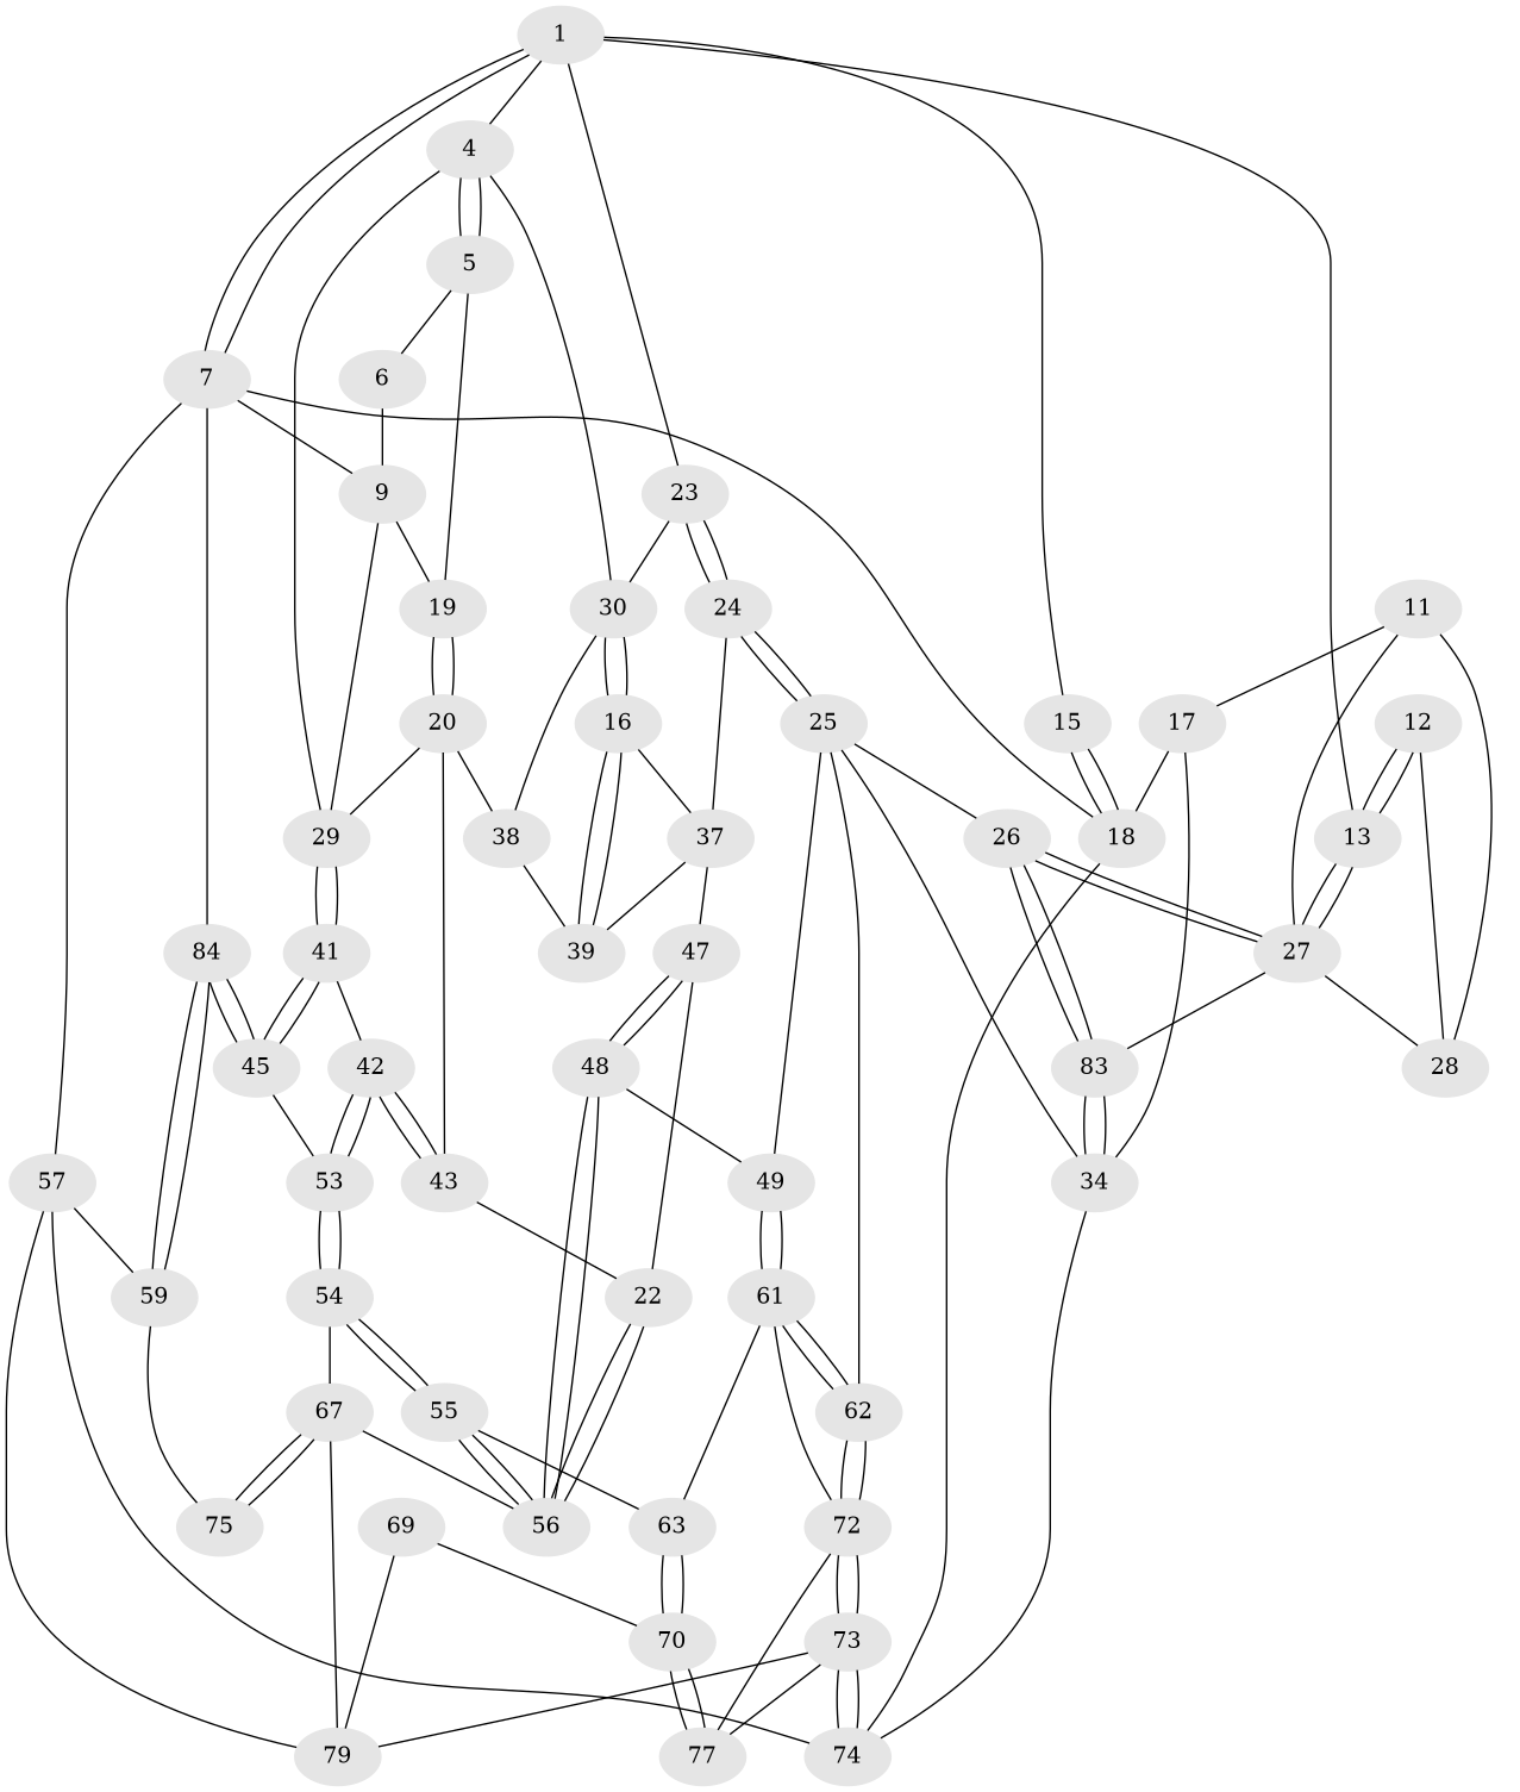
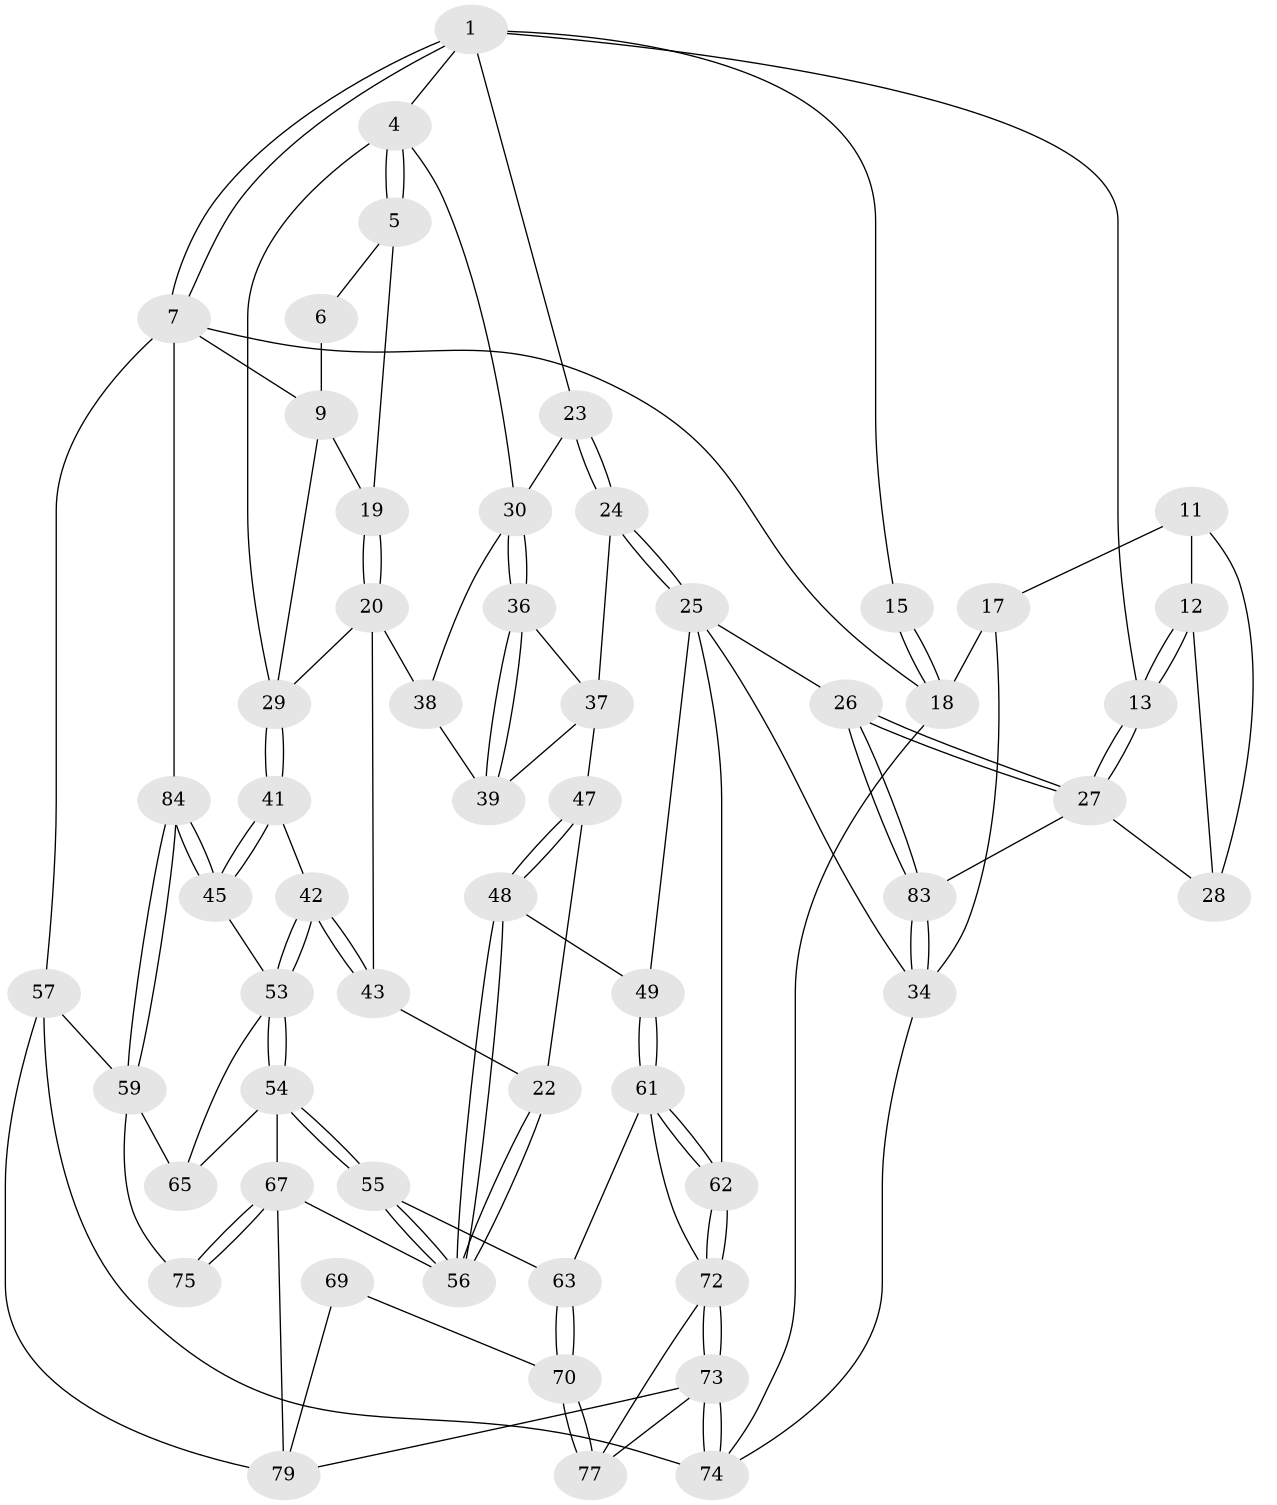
  graph {
    node [color=gray90 style=filled]
    1 [super="+2"]
    4 [super="+22"]
    7 [super="+8"]
    13
    15
    23
    5
    30 [super="+31"]
    29
    9 [super="+10"]
    18
    n12 [label=84]
    57 [super="+58"]
    27 [super="+32"]
    24
    6
    19
    20 [super="+21"]
    38
    43
-   36 [label=16]
+   36
    74
    45
    59 [super="+71"]
    79 [super="+81"]
    41
    11 [super="+16"]
    12
    17
    28
    34 [super="+35"]
    n32 [label=83]
    39
    n34 [label=22]
    25 [super="+50"]
    37 [super="+46"]
    26
    49
    62
    47
    61 [super="+64"]
    72 [super="+76"]
    42
    48
    53 [super="+60"]
    54 [super="+66"]
+   65
    56
    75
    63
    55
    67 [super="+68"]
    70
    77
    73 [super="+80"]
    69
    1 -- 4
    1 -- 7
    1 -- 7
    1 -- 13
    1 -- 15
    1 -- 23
    4 -- 5
    4 -- 5
    4 -- 30
    4 -- 29
    7 -- 9
    7 -- 18
    7 -- n12
    7 -- 57
    13 -- 27
    13 -- 27
    15 -- 18
    15 -- 18
    23 -- 30
    23 -- 24
    23 -- 24
    5 -- 6
    5 -- 19
    30 -- 38
    30 -- 36
    30 -- 36
    29 -- 41
    29 -- 41
    9 -- 29
    9 -- 19
    18 -- 74
    n12 -- 45
    n12 -- 45
    n12 -- 59
    n12 -- 59
    57 -- 74
    57 -- 59
    57 -- 79
    27 -- 28
    27 -- n32
    24 -- 25
    24 -- 25
    24 -- 37
    6 -- 9
    19 -- 20
    19 -- 20
    20 -- 29
    20 -- 38
    20 -- 43
    38 -- 39
    43 -- n34
    36 -- 39
    36 -- 39
    36 -- 37
    45 -- 53
+   59 -- 65
    59 -- 75
    41 -- 45
    41 -- 45
    41 -- 42
-   11 -- 27
+   11 -- 12
    11 -- 17
    11 -- 28
    12 -- 13
    12 -- 13
    12 -- 28
    17 -- 18
    17 -- 34
    34 -- 74
    n32 -- 34
    n32 -- 34
    n34 -- 56
    n34 -- 56
    25 -- 34
    25 -- 26
    25 -- 49
    25 -- 62
    37 -- 39
    37 -- 47
    26 -- 27
    26 -- 27
    26 -- n32
    26 -- n32
    49 -- 61
    49 -- 61
    62 -- 72
    62 -- 72
    47 -- n34
    47 -- 48
    47 -- 48
    61 -- 62
    61 -- 62
    61 -- 72
    61 -- 63
    72 -- 77
    72 -- 73
    72 -- 73
    42 -- 43
    42 -- 43
    42 -- 53
    42 -- 53
    48 -- 49
    48 -- 56
    48 -- 56
    53 -- 54
    53 -- 54
+   53 -- 65
+   54 -- 65
    54 -- 55
    54 -- 55
    54 -- 67
    63 -- 70
    63 -- 70
    55 -- 56
    55 -- 56
    55 -- 63
    67 -- 79
    67 -- 56
    67 -- 75
    67 -- 75
    70 -- 77
    70 -- 77
    73 -- 74
    73 -- 74
    73 -- 79
    73 -- 77
    69 -- 79
    69 -- 70
  }
